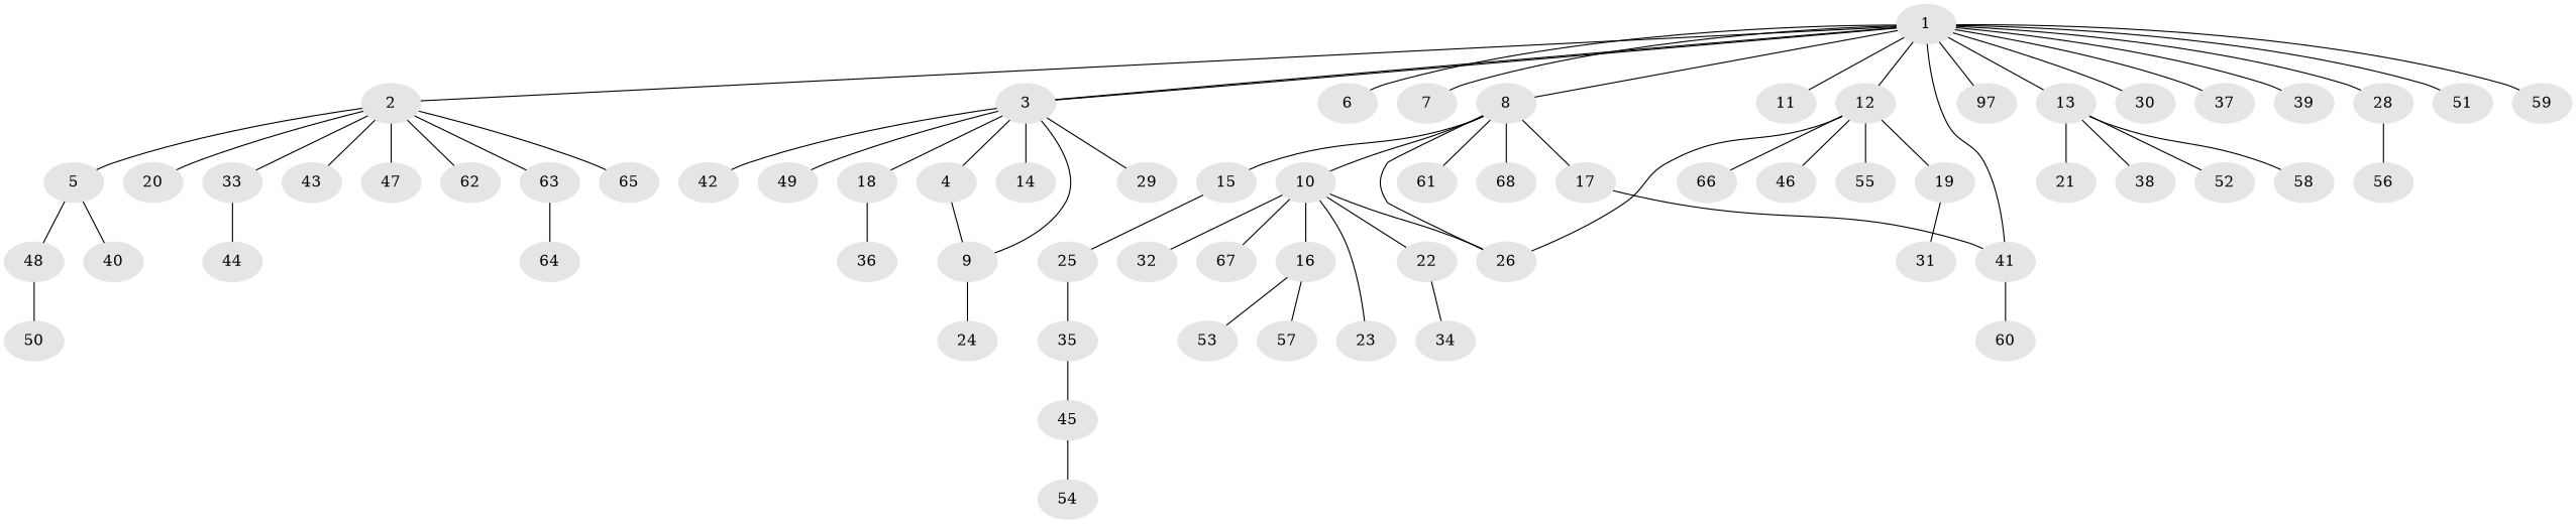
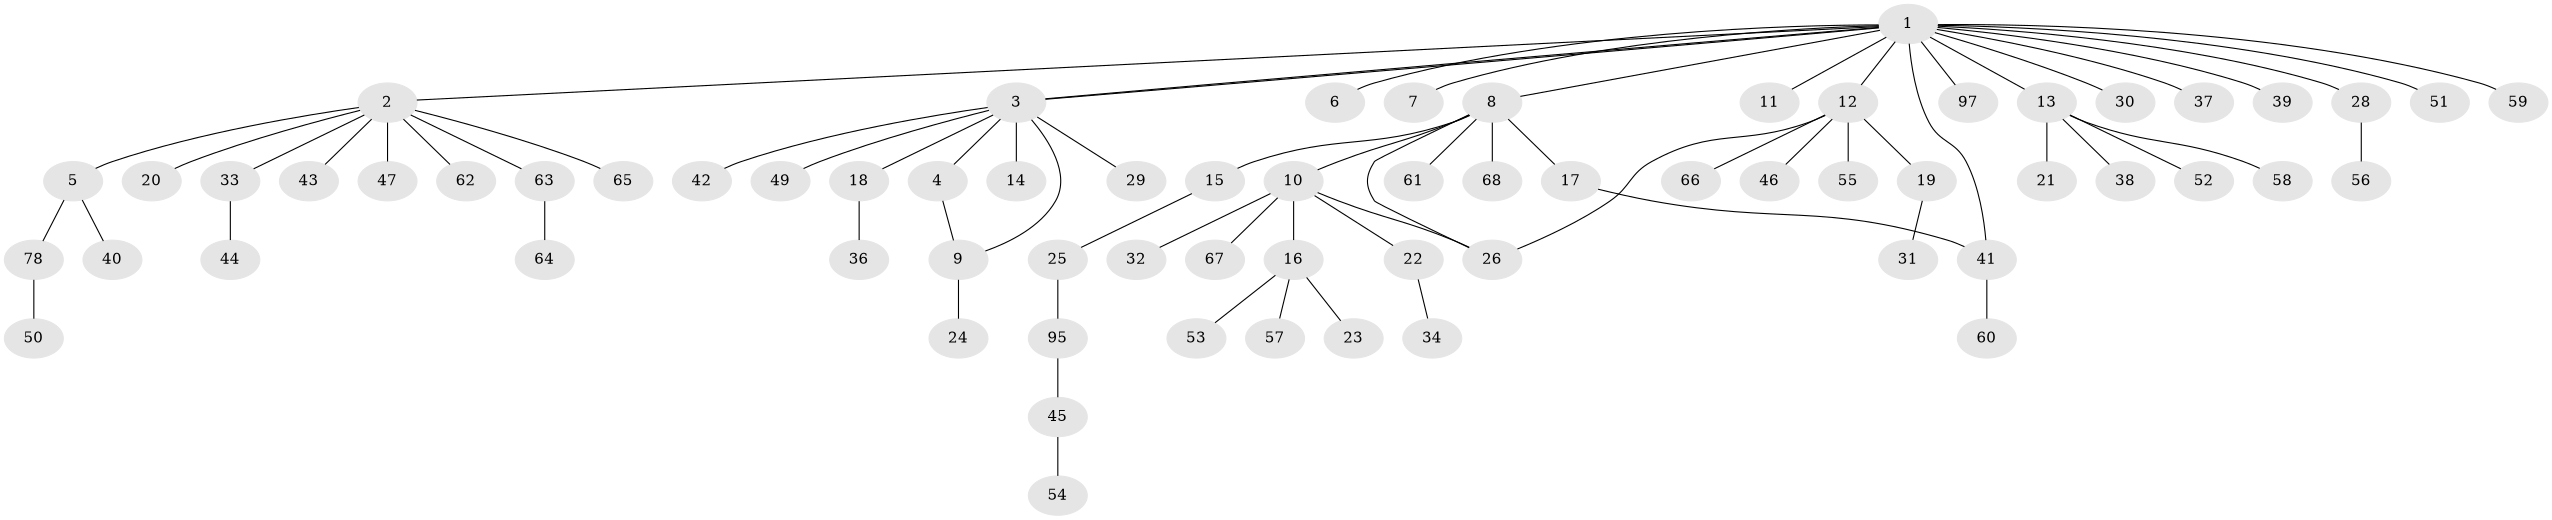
  graph {
    node [color=gray90 style=filled]
    1
    2
    3
    6
    7
    8
    11
    12
    13
    n10 [label=97]
    28
    30
    37
    39
    41
    51
    59
    5
    20
    33
    43
    47
    62
    63
    65
    4
    9
    14
    18
    29
    42
    49
    10
    15
    17
    26
    61
    68
    19
    46
    55
    66
    21
    38
    52
    58
    56
    60
    40
-   48
+   48 [label=78]
    44
    64
    24
    36
    50
    16
    22
    23
    32
    67
    25
    53
    57
    34
    31
-   35
+   35 [label=95]
    45
    54
    1 -- 2
    1 -- 3
    1 -- 3
    1 -- 6
    1 -- 7
    1 -- 8
    1 -- 11
    1 -- 12
    1 -- 13
    1 -- n10
    1 -- 28
    1 -- 30
    1 -- 37
    1 -- 39
    1 -- 41
    1 -- 51
    1 -- 59
    2 -- 5
    2 -- 20
    2 -- 33
    2 -- 43
    2 -- 47
    2 -- 62
    2 -- 63
    2 -- 65
    3 -- 4
    3 -- 9
    3 -- 14
    3 -- 18
    3 -- 29
    3 -- 42
    3 -- 49
    8 -- 10
    8 -- 15
    8 -- 17
    8 -- 26
    8 -- 61
    8 -- 68
    12 -- 26
    12 -- 19
    12 -- 46
    12 -- 55
    12 -- 66
    13 -- 21
    13 -- 38
    13 -- 52
    13 -- 58
    28 -- 56
    41 -- 60
    5 -- 40
    5 -- 48
    33 -- 44
    63 -- 64
    4 -- 9
    9 -- 24
    18 -- 36
    10 -- 26
    10 -- 16
    10 -- 22
-   10 -- 23
+   16 -- 23
    10 -- 32
    10 -- 67
    15 -- 25
    17 -- 41
    19 -- 31
    48 -- 50
    16 -- 53
    16 -- 57
    22 -- 34
    25 -- 35
    35 -- 45
    45 -- 54
  }
